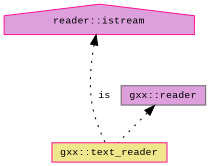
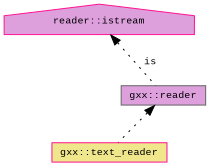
  digraph {
    fontname="Liberation Mono"
    node [color=deeppink fillcolor=plum fontname="Liberation Mono" fontsize=10 shape=box style=filled]
    edge [color=black dir=back fontname="Liberation Mono" fontsize=10 labelfontname=Helvetica labelfontsize=10 style=dotted]
    n1 [fillcolor=khaki fontcolor=black height=0.2 label="gxx::text_reader" width=0.4]
    n2 [color=gray40 height=0.2 label="gxx::reader" width=0.4]
    n3 [height=0.2 label="reader::istream" shape=house width=0.4]
    n2 -> n1
-   n3 -> n1 [label=" is"]
+   n3 -> n2 [label=" is"]
  }
